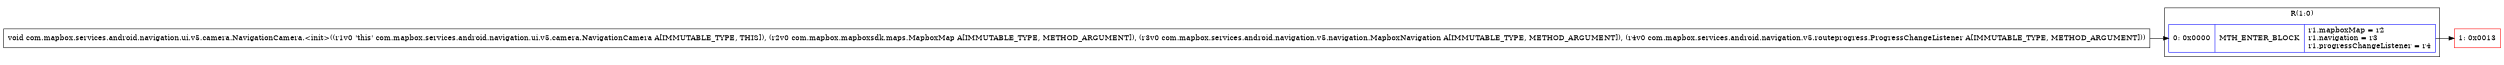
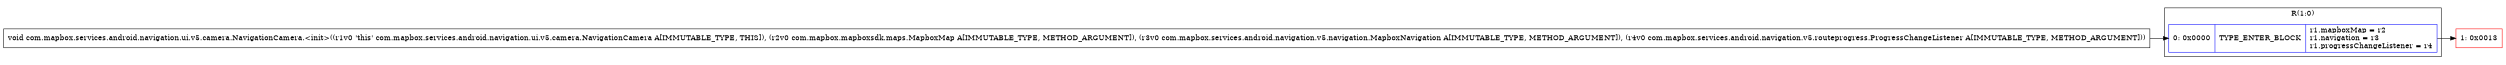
  digraph {
    rankdir=LR
    node [shape=record]
-   n1 [color=blue label="{0\:\ 0x0000|MTH_ENTER_BLOCK\l|r1.mapboxMap = r2\lr1.navigation = r3\lr1.progressChangeListener = r4\l}"]
+   n1 [color=blue label="{0\:\ 0x0000|TYPE_ENTER_BLOCK\l|r1.mapboxMap = r2\lr1.navigation = r3\lr1.progressChangeListener = r4\l}"]
    n2 [color=red label="{1\:\ 0x0013}"]
    n3 [label="{void com.mapbox.services.android.navigation.ui.v5.camera.NavigationCamera.\<init\>((r1v0 'this' com.mapbox.services.android.navigation.ui.v5.camera.NavigationCamera A[IMMUTABLE_TYPE, THIS]), (r2v0 com.mapbox.mapboxsdk.maps.MapboxMap A[IMMUTABLE_TYPE, METHOD_ARGUMENT]), (r3v0 com.mapbox.services.android.navigation.v5.navigation.MapboxNavigation A[IMMUTABLE_TYPE, METHOD_ARGUMENT]), (r4v0 com.mapbox.services.android.navigation.v5.routeprogress.ProgressChangeListener A[IMMUTABLE_TYPE, METHOD_ARGUMENT])) }"]
    subgraph cluster_1 {
      label="R(1:0)"
      n1
    }
    n1 -> n2
    n3 -> n1
  }
